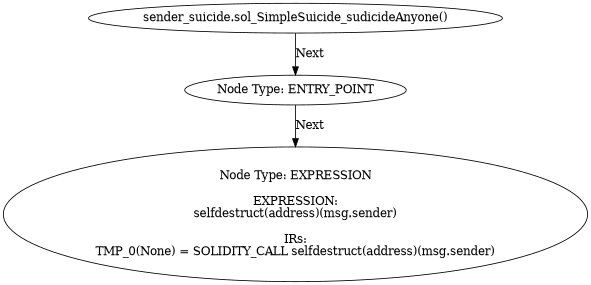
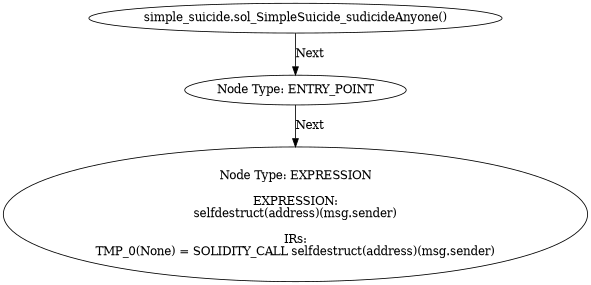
  digraph {
    node [contract_name=SimpleSuicide function_fullname="sudicideAnyone()" node_expression=None node_info_vulnerabilities="[{'lines': [12, 13], 'category': 'access_control'}]" node_irs=None node_source_code_lines="[12, 13, 14]" source_file="simple_suicide.sol"]
    edge [edge_type=next]
    n1 [label="Node Type: ENTRY_POINT\n" node_type=ENTRY_POINT]
    n2 [label="Node Type: EXPRESSION\n\nEXPRESSION:\nselfdestruct(address)(msg.sender)\n\nIRs:\nTMP_0(None) = SOLIDITY_CALL selfdestruct(address)(msg.sender)" node_expression="selfdestruct(address)(msg.sender)" node_irs="TMP_0(None) = SOLIDITY_CALL selfdestruct(address)(msg.sender)" node_source_code_lines="[13]" node_type=EXPRESSION]
-   n3 [label="sender_suicide.sol_SimpleSuicide_sudicideAnyone()" node_type=FUNCTION_NAME]
+   n3 [label="simple_suicide.sol_SimpleSuicide_sudicideAnyone()" node_type=FUNCTION_NAME]
    n1 -> n2 [label=Next]
    n3 -> n1 [label=Next]
  }
